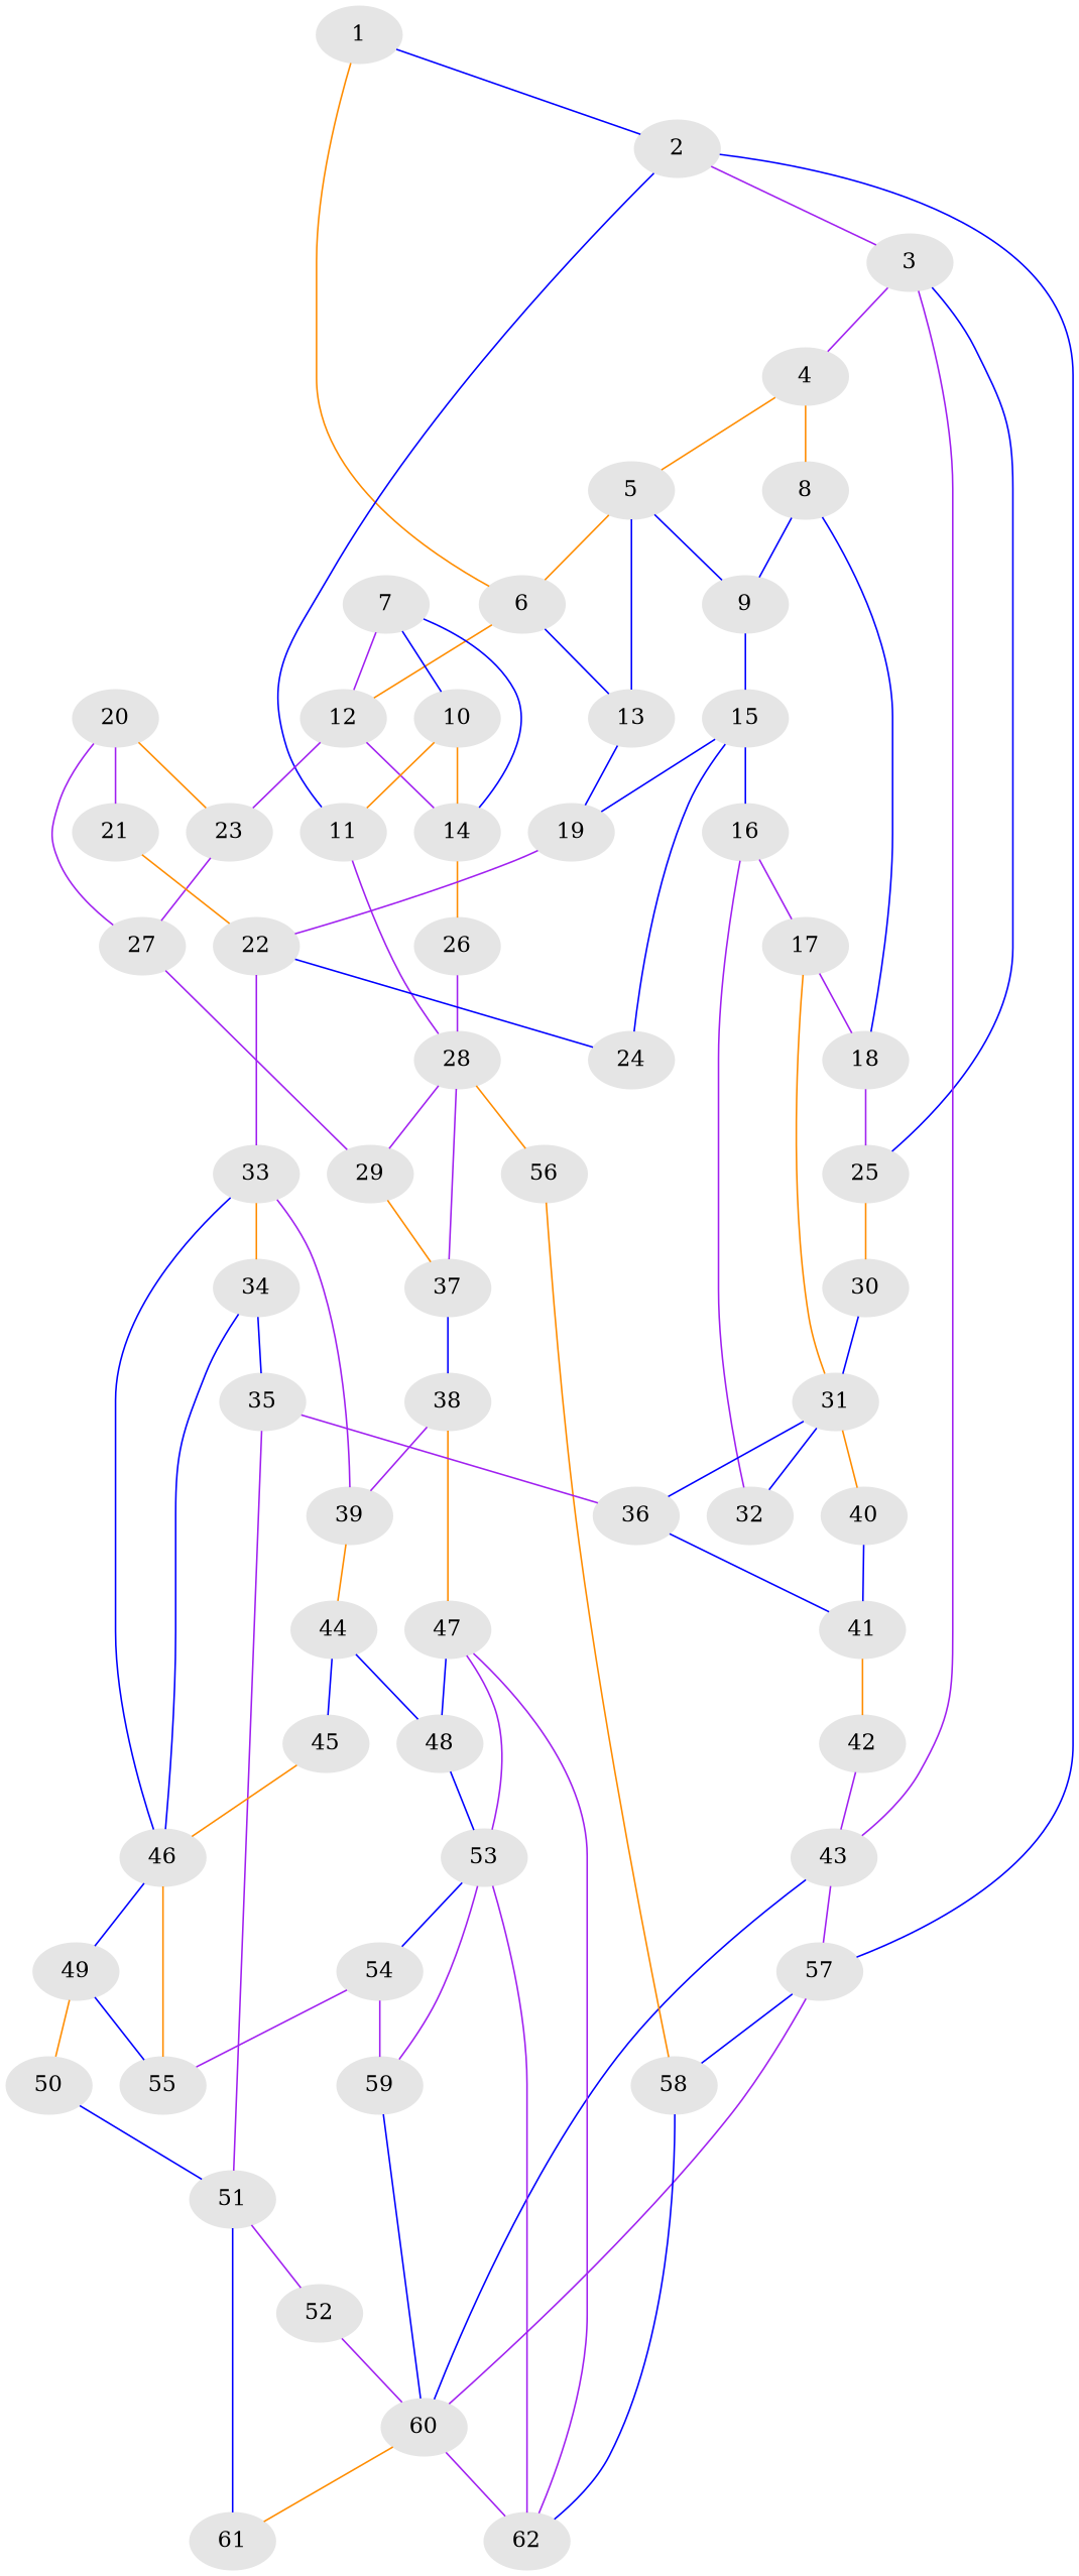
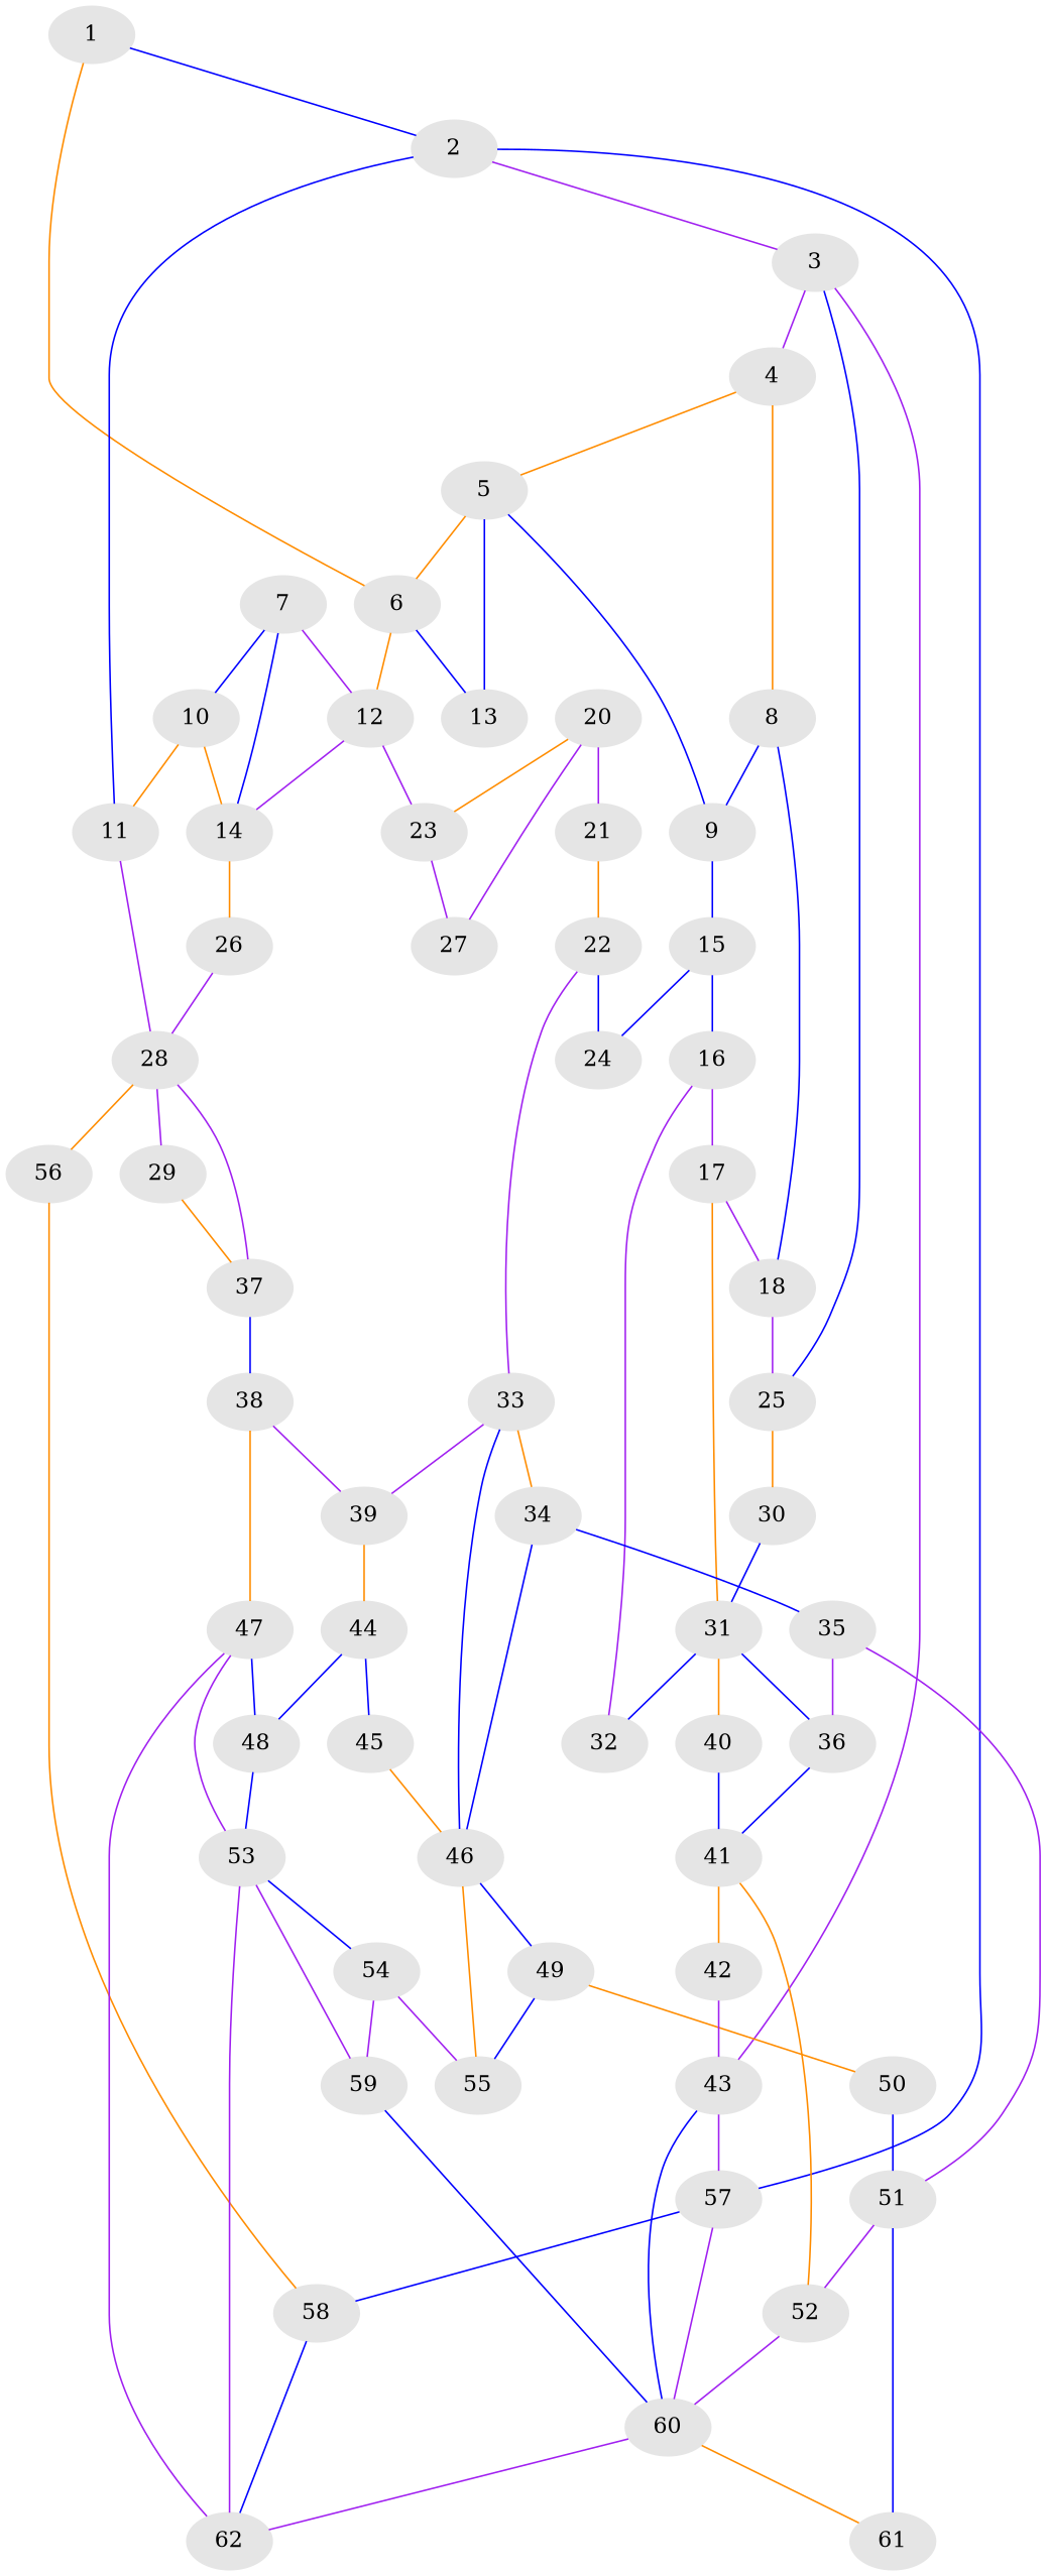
  graph {
    node [color=gray90 style=filled]
    edge [color=blue weight=1.0]
    1
    2
    6
    3
    11
    57
    13
    12
    7
    10
    14
    4
    25
    43
    28
    60
    58
    5
    8
    30
    9
    18
    15
-   19
    23
    20
    21
    27
    26
    16
    24
    29
    37
    56
    22
    17
    32
    31
    36
    40
    33
    34
    39
    46
    38
    41
    35
    44
    49
    55
    51
    52
    61
    42
    47
    48
    53
    62
    45
    50
    54
    59
    1 -- 2
    1 -- 6 [color=darkorange]
    2 -- 3 [color=purple]
    2 -- 11
    2 -- 57
    6 -- 13
    6 -- 12 [color=darkorange]
    3 -- 4 [color=purple]
    3 -- 25
    3 -- 43 [color=purple]
    11 -- 28 [color=purple]
    57 -- 60 [color=purple]
    57 -- 58
-   13 -- 19
    12 -- 14 [color=purple]
    12 -- 23 [color=purple]
    7 -- 12 [color=purple weight=2.0]
    7 -- 10
    7 -- 14
    10 -- 11 [color=darkorange]
    10 -- 14 [color=darkorange weight=2.0]
    14 -- 26 [color=darkorange weight=2.0]
    4 -- 5 [color=darkorange]
    4 -- 8 [color=darkorange]
    25 -- 30 [color=darkorange]
    43 -- 57 [color=purple]
    43 -- 60
    28 -- 29 [color=purple]
    28 -- 37 [color=purple]
    28 -- 56 [color=darkorange weight=2.0]
    60 -- 61 [color=darkorange]
    60 -- 62 [color=purple]
    58 -- 62
    5 -- 6 [color=darkorange]
    5 -- 13 [weight=2.0]
    5 -- 9
    8 -- 9
    8 -- 18
    30 -- 31 [weight=2.0]
    9 -- 15
    18 -- 25 [color=purple]
-   15 -- 19
    15 -- 16 [weight=2.0]
    15 -- 24 [weight=2.0]
-   19 -- 22 [color=purple]
    23 -- 27 [color=purple]
    20 -- 23 [color=darkorange]
    20 -- 21 [color=purple weight=2.0]
    20 -- 27 [color=purple]
    21 -- 22 [color=darkorange weight=2.0]
-   27 -- 29 [color=purple]
    26 -- 28 [color=purple]
    16 -- 17 [color=purple]
    16 -- 32 [color=purple weight=2.0]
    29 -- 37 [color=darkorange]
    37 -- 38 [weight=2.0]
    56 -- 58 [color=darkorange]
    22 -- 24
    22 -- 33 [color=purple weight=2.0]
    17 -- 18 [color=purple]
    17 -- 31 [color=darkorange]
    31 -- 32
    31 -- 36
    31 -- 40 [color=darkorange]
    36 -- 41
    40 -- 41 [weight=2.0]
    33 -- 34 [color=darkorange]
    33 -- 39 [color=purple]
    33 -- 46
    34 -- 46
    34 -- 35
    39 -- 44 [color=darkorange]
    46 -- 49
    46 -- 55 [color=darkorange]
    38 -- 39 [color=purple]
    38 -- 47 [color=darkorange weight=2.0]
+   41 -- 52 [color=darkorange]
    41 -- 42 [color=darkorange weight=2.0]
    35 -- 36 [color=purple]
    35 -- 51 [color=purple]
    44 -- 48
    44 -- 45
    49 -- 55
    49 -- 50 [color=darkorange]
    51 -- 52 [color=purple]
    51 -- 61 [weight=2.0]
    52 -- 60 [color=purple]
    42 -- 43 [color=purple]
    47 -- 48 [weight=2.0]
    47 -- 53 [color=purple]
    47 -- 62 [color=purple]
    48 -- 53
    53 -- 62 [color=purple weight=2.0]
    53 -- 54
    53 -- 59 [color=purple]
    45 -- 46 [color=darkorange weight=2.0]
    50 -- 51 [weight=2.0]
    54 -- 55 [color=purple]
    54 -- 59 [color=purple]
    59 -- 60
  }
